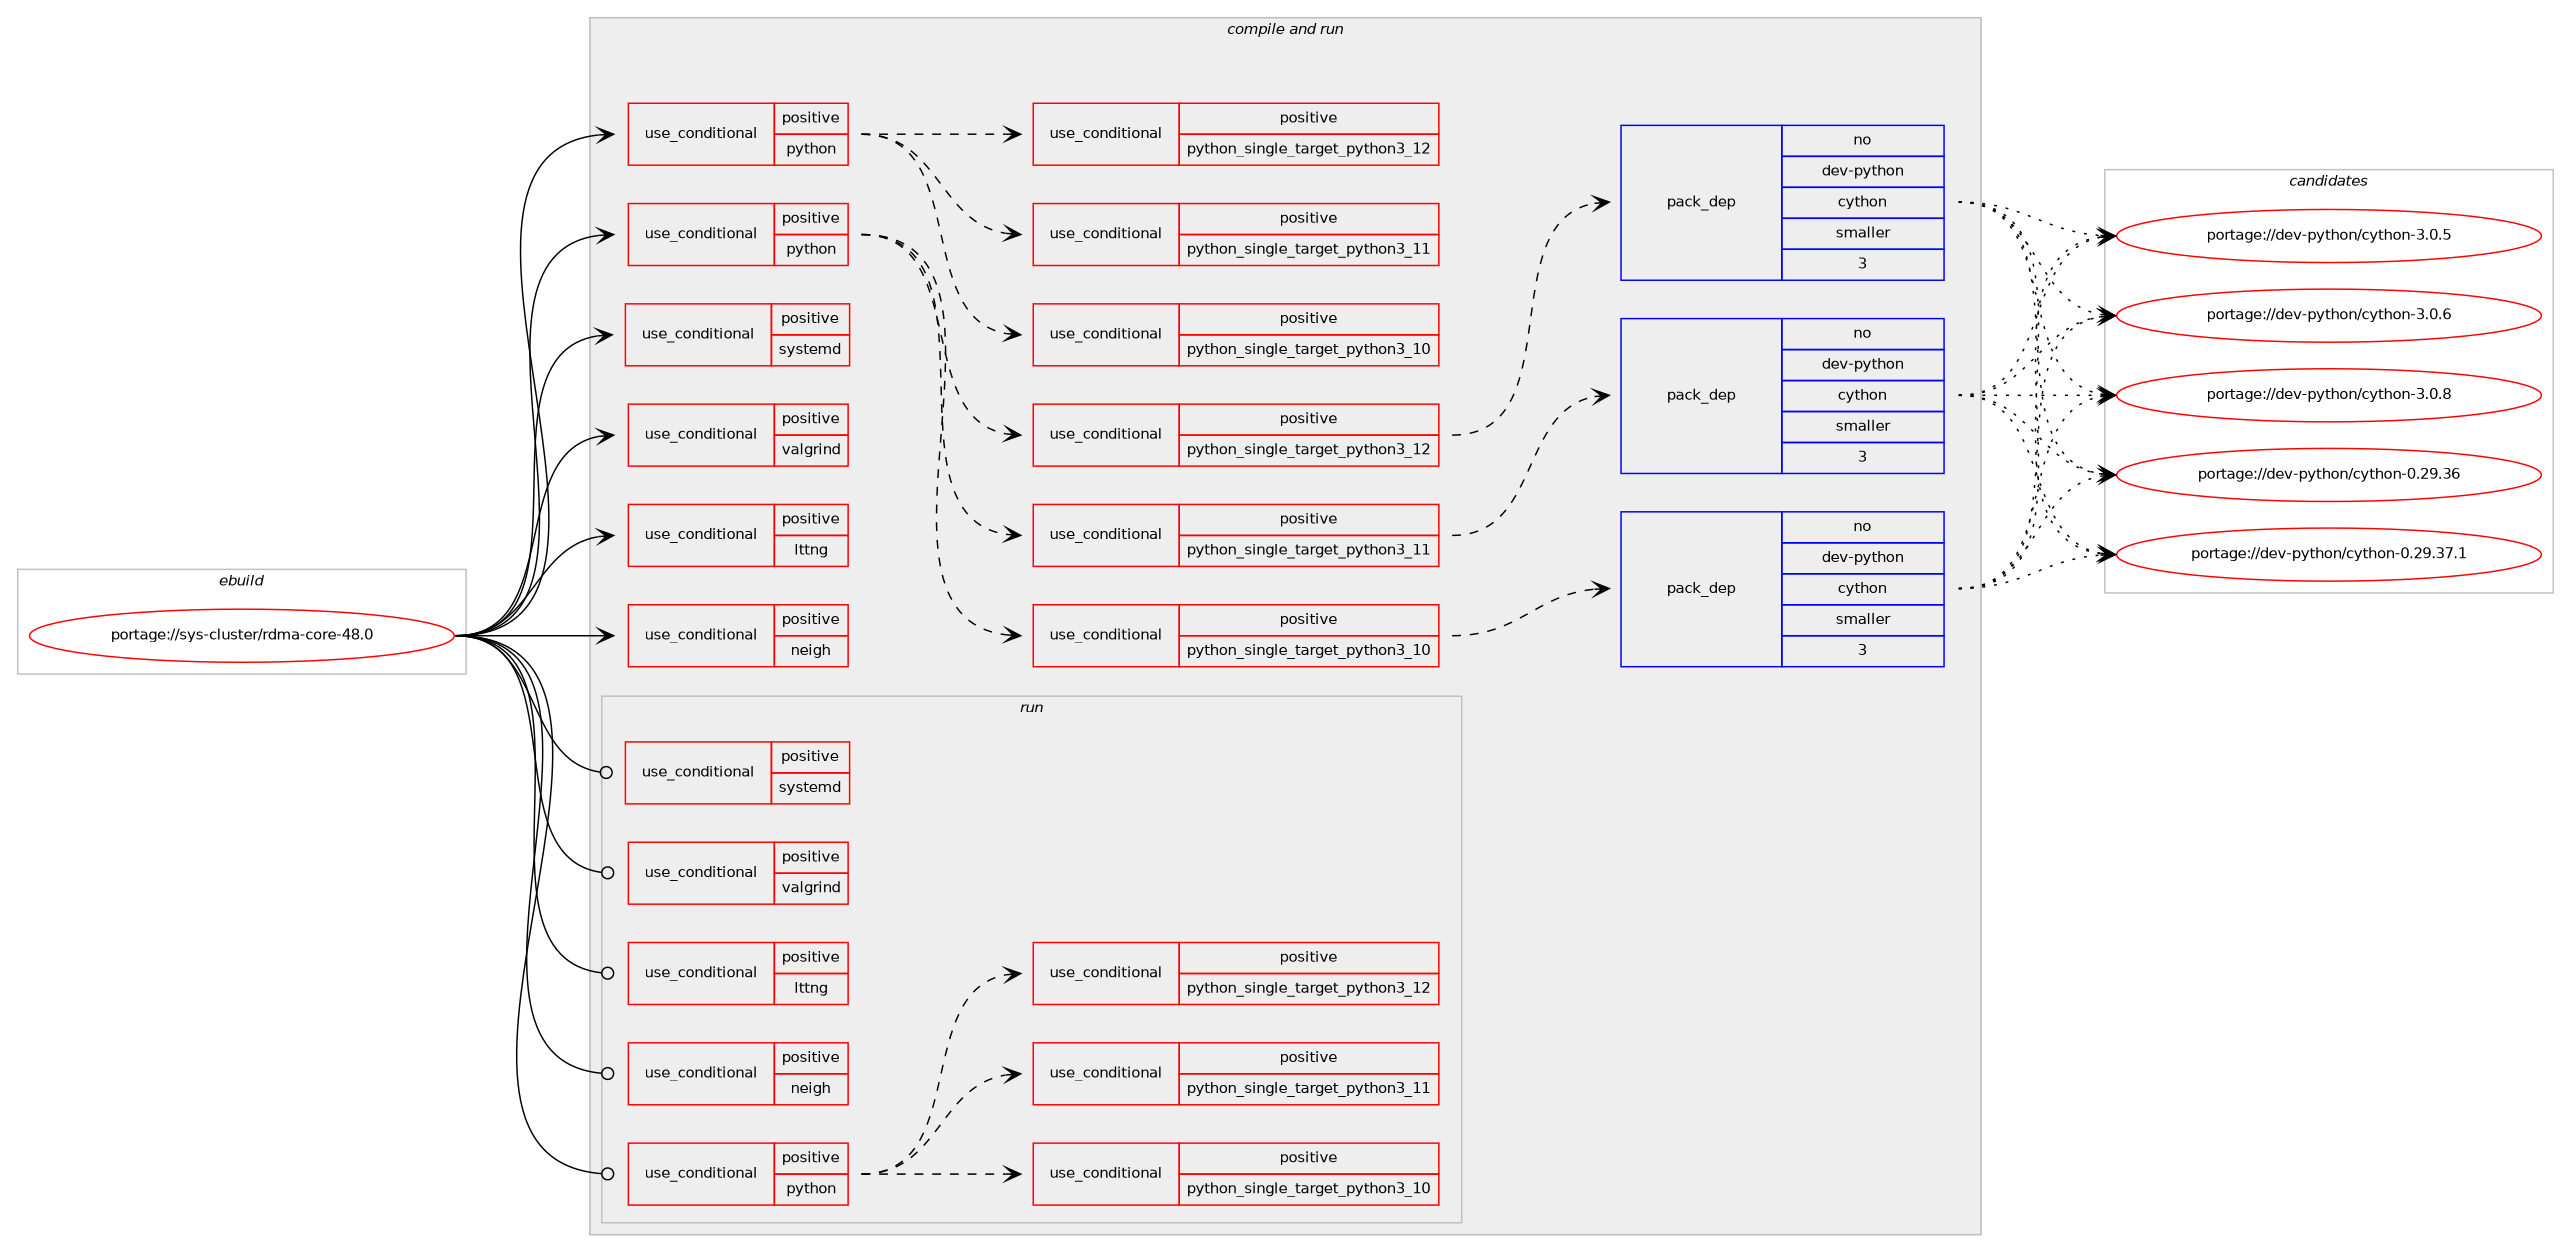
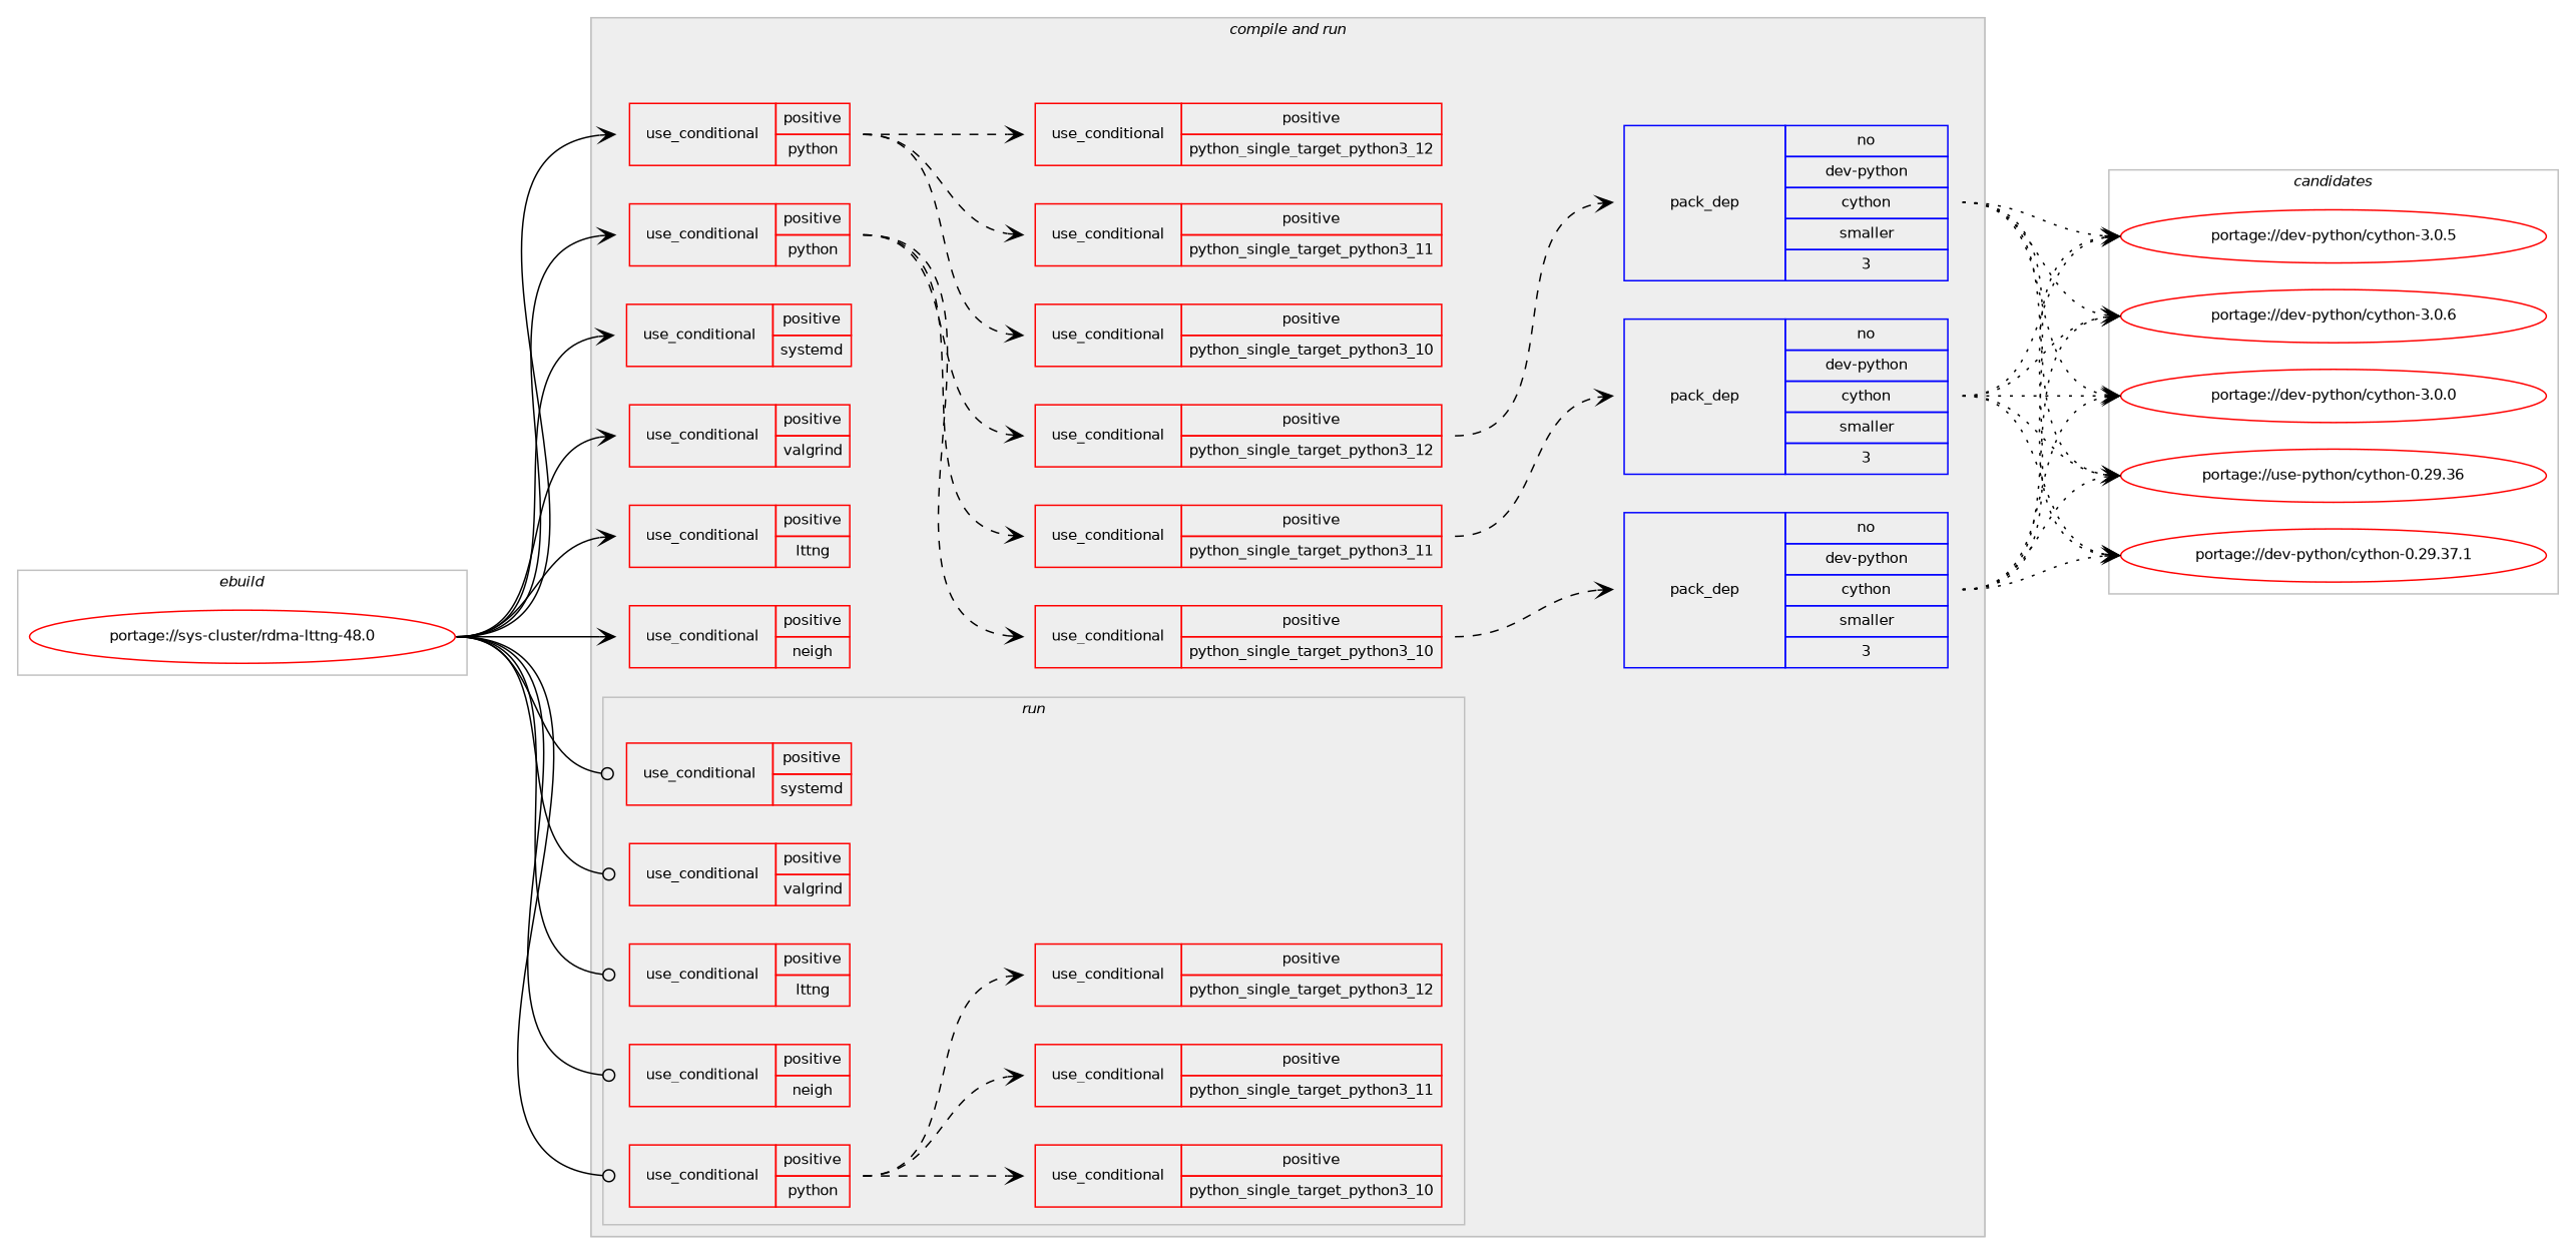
  digraph {
    compound=true
    concentrate=true
    fontname=Helvetica
    fontsize=10
    newrank=true
    rankdir=LR
    ranksep=1.5
    node [color=red fontname=Helvetica fontsize=10 shape=none]
    edge [arrowhead=vee headport=w style=dotted tailport=e weight=20]
-   n1 [label="portage://sys-cluster/rdma-core-48.0" width=4 shape=""]
+   n1 [label="portage://sys-cluster/rdma-lttng-48.0" width=4 shape=""]
    n2 [label=<<TABLE BORDER="0" CELLBORDER="1" CELLSPACING="0" CELLPADDING="4"><TR><TD ROWSPAN="3" CELLPADDING="10">use_conditional</TD></TR><TR><TD>positive</TD></TR><TR><TD>lttng</TD></TR></TABLE>>]
    n3 [label=<<TABLE BORDER="0" CELLBORDER="1" CELLSPACING="0" CELLPADDING="4"><TR><TD ROWSPAN="3" CELLPADDING="10">use_conditional</TD></TR><TR><TD>positive</TD></TR><TR><TD>neigh</TD></TR></TABLE>>]
    n4 [label=<<TABLE BORDER="0" CELLBORDER="1" CELLSPACING="0" CELLPADDING="4"><TR><TD ROWSPAN="3" CELLPADDING="10">use_conditional</TD></TR><TR><TD>positive</TD></TR><TR><TD>python_single_target_python3_10</TD></TR></TABLE>>]
    n5 [label=<<TABLE BORDER="0" CELLBORDER="1" CELLSPACING="0" CELLPADDING="4"><TR><TD ROWSPAN="3" CELLPADDING="10">use_conditional</TD></TR><TR><TD>positive</TD></TR><TR><TD>python_single_target_python3_11</TD></TR></TABLE>>]
    n6 [label=<<TABLE BORDER="0" CELLBORDER="1" CELLSPACING="0" CELLPADDING="4"><TR><TD ROWSPAN="3" CELLPADDING="10">use_conditional</TD></TR><TR><TD>positive</TD></TR><TR><TD>python_single_target_python3_12</TD></TR></TABLE>>]
    n7 [label=<<TABLE BORDER="0" CELLBORDER="1" CELLSPACING="0" CELLPADDING="4"><TR><TD ROWSPAN="3" CELLPADDING="10">use_conditional</TD></TR><TR><TD>positive</TD></TR><TR><TD>python</TD></TR></TABLE>>]
    n8 [color=blue label=<<TABLE BORDER="0" CELLBORDER="1" CELLSPACING="0" CELLPADDING="4" WIDTH="220"><TR><TD ROWSPAN="6" CELLPADDING="30">pack_dep</TD></TR><TR><TD WIDTH="110">no</TD></TR><TR><TD>dev-python</TD></TR><TR><TD>cython</TD></TR><TR><TD>smaller</TD></TR><TR><TD>3</TD></TR></TABLE>>]
    n9 [label=<<TABLE BORDER="0" CELLBORDER="1" CELLSPACING="0" CELLPADDING="4"><TR><TD ROWSPAN="3" CELLPADDING="10">use_conditional</TD></TR><TR><TD>positive</TD></TR><TR><TD>python_single_target_python3_10</TD></TR></TABLE>>]
    n10 [color=blue label=<<TABLE BORDER="0" CELLBORDER="1" CELLSPACING="0" CELLPADDING="4" WIDTH="220"><TR><TD ROWSPAN="6" CELLPADDING="30">pack_dep</TD></TR><TR><TD WIDTH="110">no</TD></TR><TR><TD>dev-python</TD></TR><TR><TD>cython</TD></TR><TR><TD>smaller</TD></TR><TR><TD>3</TD></TR></TABLE>>]
    n11 [label=<<TABLE BORDER="0" CELLBORDER="1" CELLSPACING="0" CELLPADDING="4"><TR><TD ROWSPAN="3" CELLPADDING="10">use_conditional</TD></TR><TR><TD>positive</TD></TR><TR><TD>python_single_target_python3_11</TD></TR></TABLE>>]
    n12 [color=blue label=<<TABLE BORDER="0" CELLBORDER="1" CELLSPACING="0" CELLPADDING="4" WIDTH="220"><TR><TD ROWSPAN="6" CELLPADDING="30">pack_dep</TD></TR><TR><TD WIDTH="110">no</TD></TR><TR><TD>dev-python</TD></TR><TR><TD>cython</TD></TR><TR><TD>smaller</TD></TR><TR><TD>3</TD></TR></TABLE>>]
    n13 [label=<<TABLE BORDER="0" CELLBORDER="1" CELLSPACING="0" CELLPADDING="4"><TR><TD ROWSPAN="3" CELLPADDING="10">use_conditional</TD></TR><TR><TD>positive</TD></TR><TR><TD>python_single_target_python3_12</TD></TR></TABLE>>]
    n14 [label=<<TABLE BORDER="0" CELLBORDER="1" CELLSPACING="0" CELLPADDING="4"><TR><TD ROWSPAN="3" CELLPADDING="10">use_conditional</TD></TR><TR><TD>positive</TD></TR><TR><TD>python</TD></TR></TABLE>>]
    n15 [label=<<TABLE BORDER="0" CELLBORDER="1" CELLSPACING="0" CELLPADDING="4"><TR><TD ROWSPAN="3" CELLPADDING="10">use_conditional</TD></TR><TR><TD>positive</TD></TR><TR><TD>systemd</TD></TR></TABLE>>]
    n16 [label=<<TABLE BORDER="0" CELLBORDER="1" CELLSPACING="0" CELLPADDING="4"><TR><TD ROWSPAN="3" CELLPADDING="10">use_conditional</TD></TR><TR><TD>positive</TD></TR><TR><TD>valgrind</TD></TR></TABLE>>]
    n17 [label=<<TABLE BORDER="0" CELLBORDER="1" CELLSPACING="0" CELLPADDING="4"><TR><TD ROWSPAN="3" CELLPADDING="10">use_conditional</TD></TR><TR><TD>positive</TD></TR><TR><TD>lttng</TD></TR></TABLE>>]
    n18 [label=<<TABLE BORDER="0" CELLBORDER="1" CELLSPACING="0" CELLPADDING="4"><TR><TD ROWSPAN="3" CELLPADDING="10">use_conditional</TD></TR><TR><TD>positive</TD></TR><TR><TD>neigh</TD></TR></TABLE>>]
    n19 [label=<<TABLE BORDER="0" CELLBORDER="1" CELLSPACING="0" CELLPADDING="4"><TR><TD ROWSPAN="3" CELLPADDING="10">use_conditional</TD></TR><TR><TD>positive</TD></TR><TR><TD>python_single_target_python3_10</TD></TR></TABLE>>]
    n20 [label=<<TABLE BORDER="0" CELLBORDER="1" CELLSPACING="0" CELLPADDING="4"><TR><TD ROWSPAN="3" CELLPADDING="10">use_conditional</TD></TR><TR><TD>positive</TD></TR><TR><TD>python_single_target_python3_11</TD></TR></TABLE>>]
    n21 [label=<<TABLE BORDER="0" CELLBORDER="1" CELLSPACING="0" CELLPADDING="4"><TR><TD ROWSPAN="3" CELLPADDING="10">use_conditional</TD></TR><TR><TD>positive</TD></TR><TR><TD>python_single_target_python3_12</TD></TR></TABLE>>]
    n22 [label=<<TABLE BORDER="0" CELLBORDER="1" CELLSPACING="0" CELLPADDING="4"><TR><TD ROWSPAN="3" CELLPADDING="10">use_conditional</TD></TR><TR><TD>positive</TD></TR><TR><TD>python</TD></TR></TABLE>>]
    n23 [label=<<TABLE BORDER="0" CELLBORDER="1" CELLSPACING="0" CELLPADDING="4"><TR><TD ROWSPAN="3" CELLPADDING="10">use_conditional</TD></TR><TR><TD>positive</TD></TR><TR><TD>systemd</TD></TR></TABLE>>]
    n24 [label=<<TABLE BORDER="0" CELLBORDER="1" CELLSPACING="0" CELLPADDING="4"><TR><TD ROWSPAN="3" CELLPADDING="10">use_conditional</TD></TR><TR><TD>positive</TD></TR><TR><TD>valgrind</TD></TR></TABLE>>]
-   n25 [label="portage://dev-python/cython-0.29.36" width=4 shape=""]
+   n25 [label="portage://use-python/cython-0.29.36" width=4 shape=""]
    n26 [label="portage://dev-python/cython-0.29.37.1" width=4 shape=""]
    n27 [label="portage://dev-python/cython-3.0.5" width=4 shape=""]
    n28 [label="portage://dev-python/cython-3.0.6" width=4 shape=""]
-   n29 [label="portage://dev-python/cython-3.0.8" width=4 shape=""]
+   n29 [label="portage://dev-python/cython-3.0.0" width=4 shape=""]
    subgraph cluster_1 {
      color=gray
      label=<<i>ebuild</i>>
      rank=same
      n1
    }
    subgraph cluster_2 {
      color=gray
      label=<<i>dependencies</i>>
      subgraph cluster_3 {
        color=gray
        fillcolor="#eeeeee"
        label=<<i>compile</i>>
        style=filled
        subgraph sub_4 {
          color=gray
          fillcolor="#eeeeee"
          label=<<i>compile</i>>
          style=filled
          n2
        }
        subgraph sub_5 {
          color=gray
          fillcolor="#eeeeee"
          label=<<i>compile</i>>
          style=filled
          n3
        }
        subgraph sub_6 {
          color=gray
          fillcolor="#eeeeee"
          label=<<i>compile</i>>
          style=filled
          n7
          subgraph sub_7 {
            color=gray
            fillcolor="#eeeeee"
            label=<<i>compile</i>>
            style=filled
            n4
          }
          subgraph sub_8 {
            color=gray
            fillcolor="#eeeeee"
            label=<<i>compile</i>>
            style=filled
            n5
          }
          subgraph sub_9 {
            color=gray
            fillcolor="#eeeeee"
            label=<<i>compile</i>>
            style=filled
            n6
          }
        }
        subgraph sub_10 {
          color=gray
          fillcolor="#eeeeee"
          label=<<i>compile</i>>
          style=filled
          n14
          subgraph sub_11 {
            color=gray
            fillcolor="#eeeeee"
            label=<<i>compile</i>>
            style=filled
            n9
            subgraph sub_12 {
              color=gray
              fillcolor="#eeeeee"
              label=<<i>compile</i>>
              style=filled
              n8
            }
          }
          subgraph sub_13 {
            color=gray
            fillcolor="#eeeeee"
            label=<<i>compile</i>>
            style=filled
            n11
            subgraph sub_14 {
              color=gray
              fillcolor="#eeeeee"
              label=<<i>compile</i>>
              style=filled
              n10
            }
          }
          subgraph sub_15 {
            color=gray
            fillcolor="#eeeeee"
            label=<<i>compile</i>>
            style=filled
            n13
            subgraph sub_16 {
              color=gray
              fillcolor="#eeeeee"
              label=<<i>compile</i>>
              style=filled
              n12
            }
          }
        }
        subgraph sub_17 {
          color=gray
          fillcolor="#eeeeee"
          label=<<i>compile</i>>
          style=filled
          n15
        }
        subgraph sub_18 {
          color=gray
          fillcolor="#eeeeee"
          label=<<i>compile</i>>
          style=filled
          n16
        }
      }
      subgraph cluster_19 {
        color=gray
        fillcolor="#eeeeee"
        label=<<i>compile and run</i>>
        style=filled
      }
      subgraph cluster_20 {
        color=gray
        fillcolor="#eeeeee"
        label=<<i>run</i>>
        style=filled
        subgraph sub_21 {
          color=gray
          fillcolor="#eeeeee"
          label=<<i>run</i>>
          style=filled
          n17
        }
        subgraph sub_22 {
          color=gray
          fillcolor="#eeeeee"
          label=<<i>run</i>>
          style=filled
          n18
        }
        subgraph sub_23 {
          color=gray
          fillcolor="#eeeeee"
          label=<<i>run</i>>
          style=filled
          n22
          subgraph sub_24 {
            color=gray
            fillcolor="#eeeeee"
            label=<<i>run</i>>
            style=filled
            n19
          }
          subgraph sub_25 {
            color=gray
            fillcolor="#eeeeee"
            label=<<i>run</i>>
            style=filled
            n20
          }
          subgraph sub_26 {
            color=gray
            fillcolor="#eeeeee"
            label=<<i>run</i>>
            style=filled
            n21
          }
        }
        subgraph sub_27 {
          color=gray
          fillcolor="#eeeeee"
          label=<<i>run</i>>
          style=filled
          n23
        }
        subgraph sub_28 {
          color=gray
          fillcolor="#eeeeee"
          label=<<i>run</i>>
          style=filled
          n24
        }
      }
    }
    subgraph cluster_29 {
      color=gray
      label=<<i>candidates</i>>
      rank=same
      subgraph sub_30 {
        color=black
        label=<<i>candidates</i>>
        nodesep=1
        rank=same
        n25
        n26
        n27
        n28
        n29
      }
      subgraph sub_31 {
        color=black
        label=<<i>candidates</i>>
        nodesep=1
        rank=same
        n25
        n26
        n27
        n28
        n29
      }
      subgraph sub_32 {
        color=black
        label=<<i>candidates</i>>
        nodesep=1
        rank=same
        n25
        n26
        n27
        n28
        n29
      }
    }
    n1 -> n2 [style=solid]
    n1 -> n3 [style=solid]
    n1 -> n7 [style=solid]
    n1 -> n14 [style=solid]
    n1 -> n15 [style=solid]
    n1 -> n16 [style=solid]
    n1 -> n17 [arrowhead=odot style=solid]
    n1 -> n18 [arrowhead=odot style=solid]
    n1 -> n22 [arrowhead=odot style=solid]
    n1 -> n23 [arrowhead=odot style=solid]
    n1 -> n24 [arrowhead=odot style=solid]
    n7 -> n4 [style=dashed]
    n7 -> n5 [style=dashed]
    n7 -> n6 [style=dashed]
    n8 -> n25 [weight=100]
    n8 -> n26 [weight=100]
    n8 -> n27 [weight=100]
    n8 -> n28 [weight=100]
    n8 -> n29 [weight=100]
    n9 -> n8 [style=dashed]
    n10 -> n25 [weight=100]
    n10 -> n26 [weight=100]
    n10 -> n27 [weight=100]
    n10 -> n28 [weight=100]
    n10 -> n29 [weight=100]
    n11 -> n10 [style=dashed]
    n12 -> n25 [weight=100]
    n12 -> n26 [weight=100]
    n12 -> n27 [weight=100]
    n12 -> n28 [weight=100]
    n12 -> n29 [weight=100]
    n13 -> n12 [style=dashed]
    n14 -> n9 [style=dashed]
    n14 -> n11 [style=dashed]
    n14 -> n13 [style=dashed]
    n22 -> n19 [style=dashed]
    n22 -> n20 [style=dashed]
    n22 -> n21 [style=dashed]
  }
